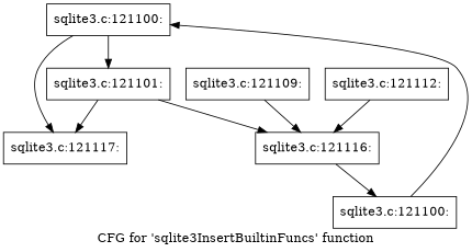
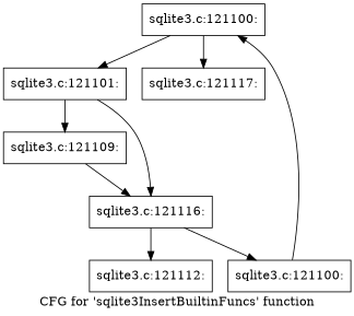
  digraph {
    label="CFG for 'sqlite3InsertBuiltinFuncs' function"
    node [shape=record]
    n1 [label="{sqlite3.c:121100:}"]
    n2 [label="{sqlite3.c:121101:}"]
    n3 [label="{sqlite3.c:121117:}"]
    n4 [label="{sqlite3.c:121109:}"]
    n5 [label="{sqlite3.c:121116:}"]
    n6 [label="{sqlite3.c:121112:}"]
    n7 [label="{sqlite3.c:121100:}"]
    n1 -> n2
    n1 -> n3
-   n2 -> n3
+   n2 -> n4
    n2 -> n5
    n4 -> n5
    n5 -> n7
-   n6 -> n5
+   n5 -> n6
    n7 -> n1
  }
